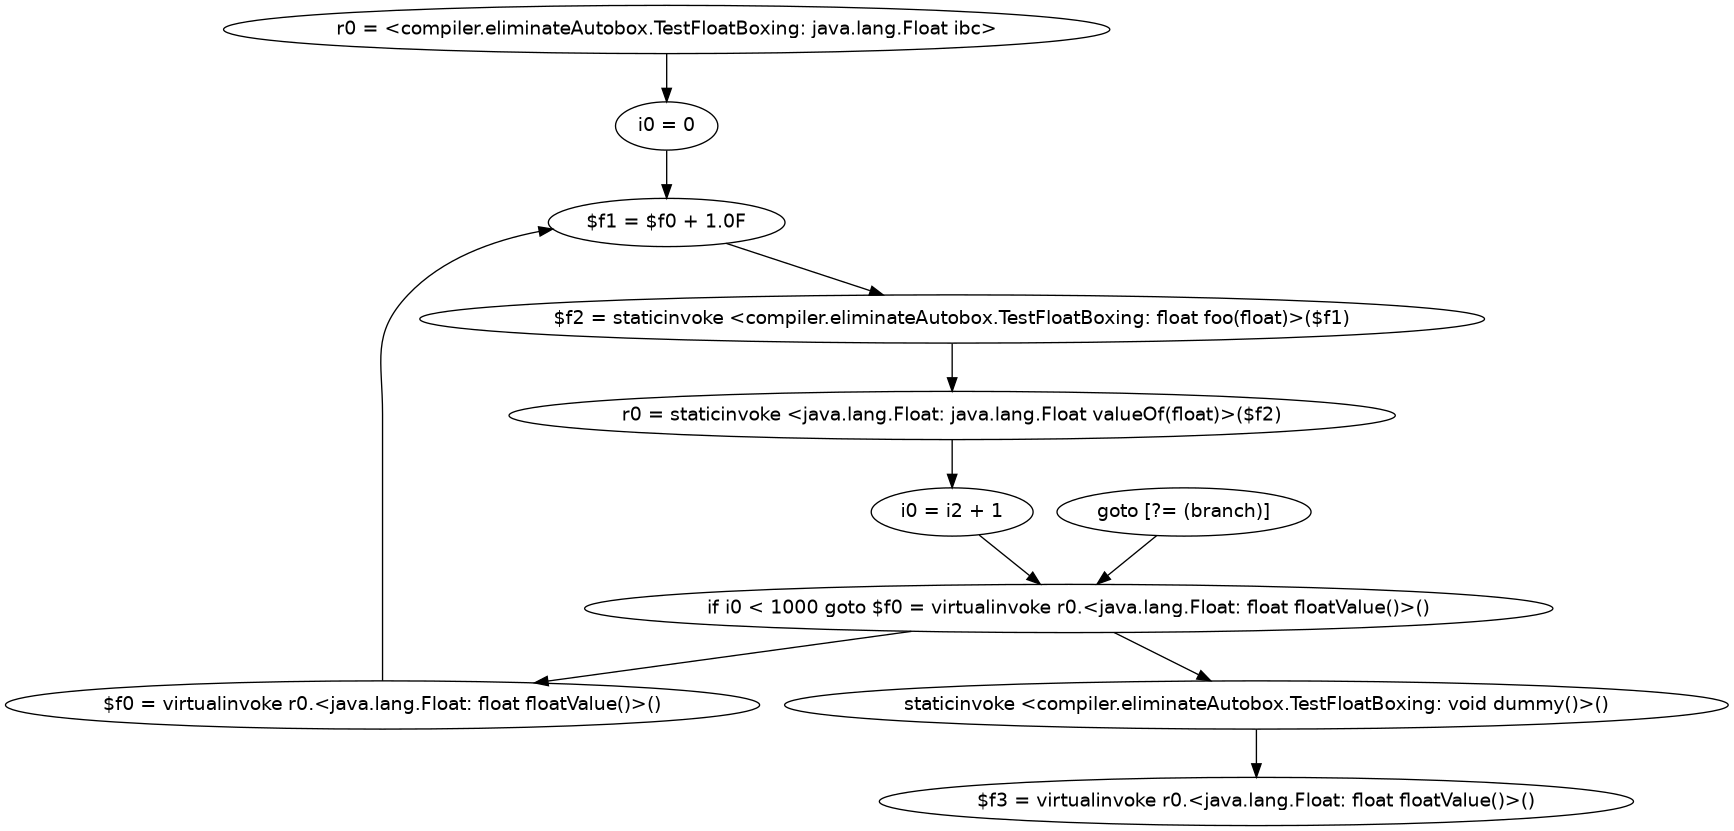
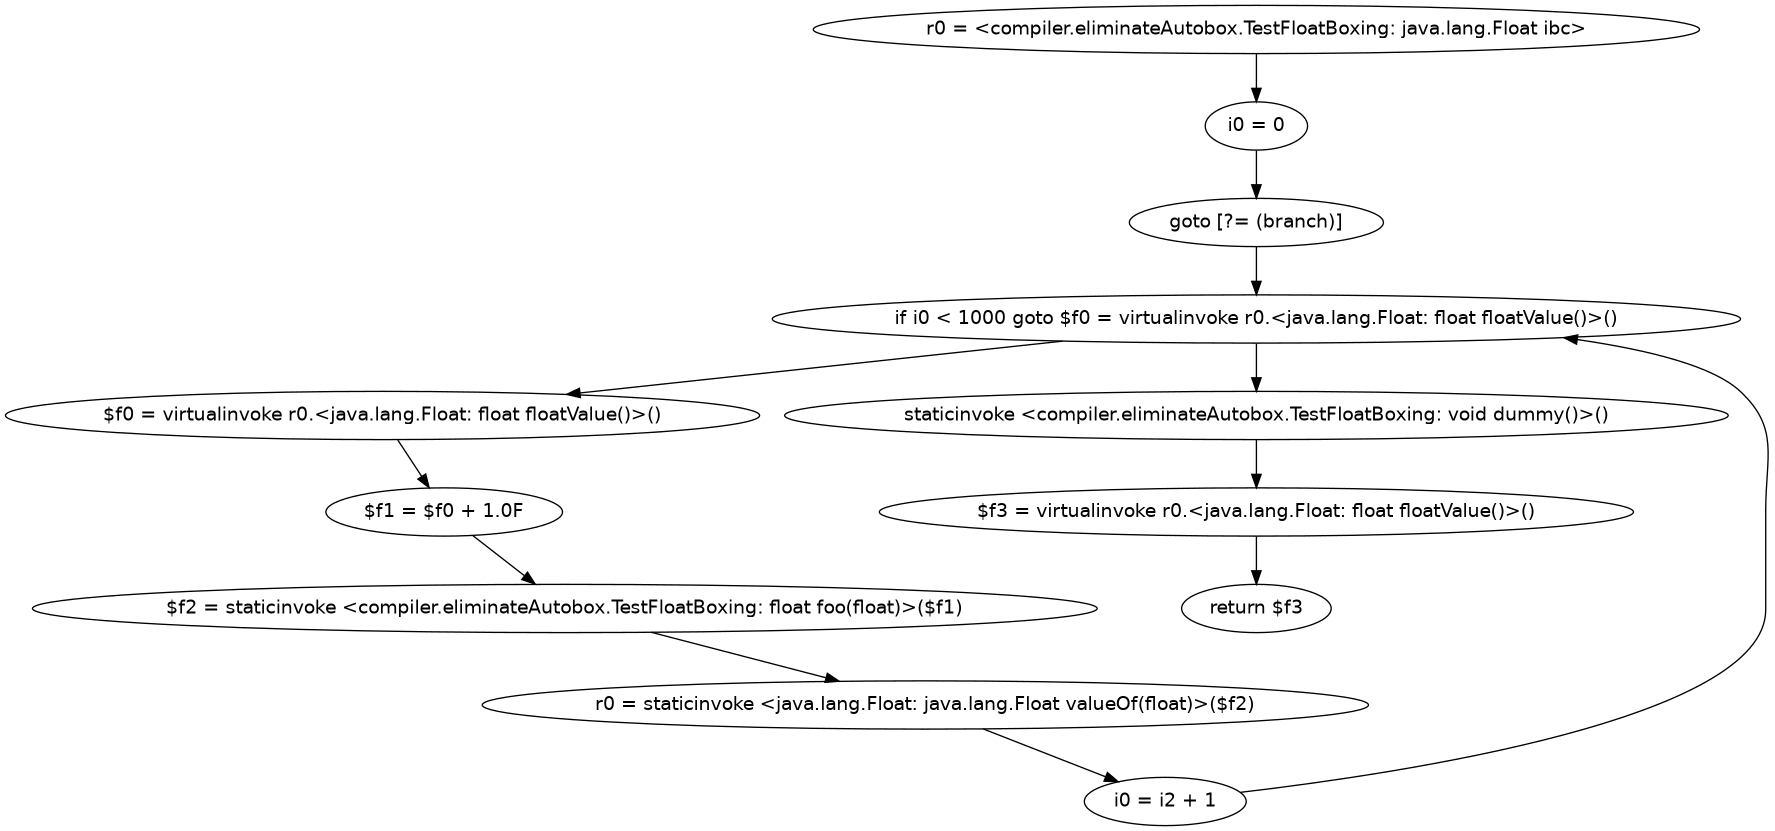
  digraph {
    fontname="DejaVu Sans"
    node [fontname="DejaVu Sans"]
    edge [fontname="DejaVu Sans"]
    "r0 = <compiler.eliminateAutobox.TestFloatBoxing: java.lang.Float ibc>"
    "i0 = 0"
    "goto [?= (branch)]"
    "if i0 < 1000 goto $f0 = virtualinvoke r0.<java.lang.Float: float floatValue()>()"
    "$f0 = virtualinvoke r0.<java.lang.Float: float floatValue()>()"
    "staticinvoke <compiler.eliminateAutobox.TestFloatBoxing: void dummy()>()"
    "$f1 = $f0 + 1.0F"
    "$f2 = staticinvoke <compiler.eliminateAutobox.TestFloatBoxing: float foo(float)>($f1)"
    "r0 = staticinvoke <java.lang.Float: java.lang.Float valueOf(float)>($f2)"
    n10 [label="i0 = i2 + 1"]
    "$f3 = virtualinvoke r0.<java.lang.Float: float floatValue()>()"
+   "return $f3"
    "r0 = <compiler.eliminateAutobox.TestFloatBoxing: java.lang.Float ibc>" -> "i0 = 0"
-   "i0 = 0" -> "$f1 = $f0 + 1.0F"
+   "i0 = 0" -> "goto [?= (branch)]"
    "goto [?= (branch)]" -> "if i0 < 1000 goto $f0 = virtualinvoke r0.<java.lang.Float: float floatValue()>()"
    "if i0 < 1000 goto $f0 = virtualinvoke r0.<java.lang.Float: float floatValue()>()" -> "$f0 = virtualinvoke r0.<java.lang.Float: float floatValue()>()"
    "if i0 < 1000 goto $f0 = virtualinvoke r0.<java.lang.Float: float floatValue()>()" -> "staticinvoke <compiler.eliminateAutobox.TestFloatBoxing: void dummy()>()"
    "$f0 = virtualinvoke r0.<java.lang.Float: float floatValue()>()" -> "$f1 = $f0 + 1.0F"
    "staticinvoke <compiler.eliminateAutobox.TestFloatBoxing: void dummy()>()" -> "$f3 = virtualinvoke r0.<java.lang.Float: float floatValue()>()"
    "$f1 = $f0 + 1.0F" -> "$f2 = staticinvoke <compiler.eliminateAutobox.TestFloatBoxing: float foo(float)>($f1)"
    "$f2 = staticinvoke <compiler.eliminateAutobox.TestFloatBoxing: float foo(float)>($f1)" -> "r0 = staticinvoke <java.lang.Float: java.lang.Float valueOf(float)>($f2)"
    "r0 = staticinvoke <java.lang.Float: java.lang.Float valueOf(float)>($f2)" -> n10
    n10 -> "if i0 < 1000 goto $f0 = virtualinvoke r0.<java.lang.Float: float floatValue()>()"
+   "$f3 = virtualinvoke r0.<java.lang.Float: float floatValue()>()" -> "return $f3"
  }
